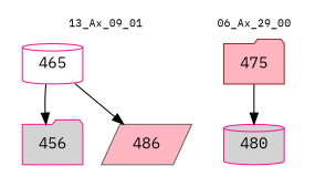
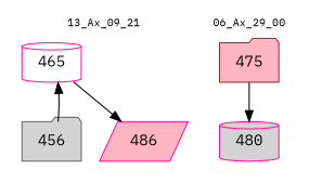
  digraph {
    fontname="IBM Plex Mono"
    node [color=deeppink fillcolor=lightgrey fontname="IBM Plex Mono" shape=cylinder style=filled]
    edge [color=black fontname="IBM Plex Mono"]
    n1 [fillcolor=white label=465]
-   n2 [label=456 shape=folder]
-   n3 [color=gray40 fillcolor=lightpink label=486 shape=parallelogram]
+   n2 [color=gray40 label=456 shape=folder]
+   n3 [fillcolor=lightpink label=486 shape=parallelogram]
    n4 [color=brown fillcolor=lightpink label=475 shape=folder]
    n5 [label=480]
    subgraph cluster_1 {
      color=white
      fontsize=10
-     label="13_Ax_09_01"
+     label="13_Ax_09_21"
      n1
      n2
      n3
    }
    subgraph cluster_2 {
      color=white
      fontsize=10
      label="06_Ax_29_00"
      n4
      n5
    }
-   n1 -> n2
+   n2 -> n1
    n1 -> n3
    n4 -> n5
  }
